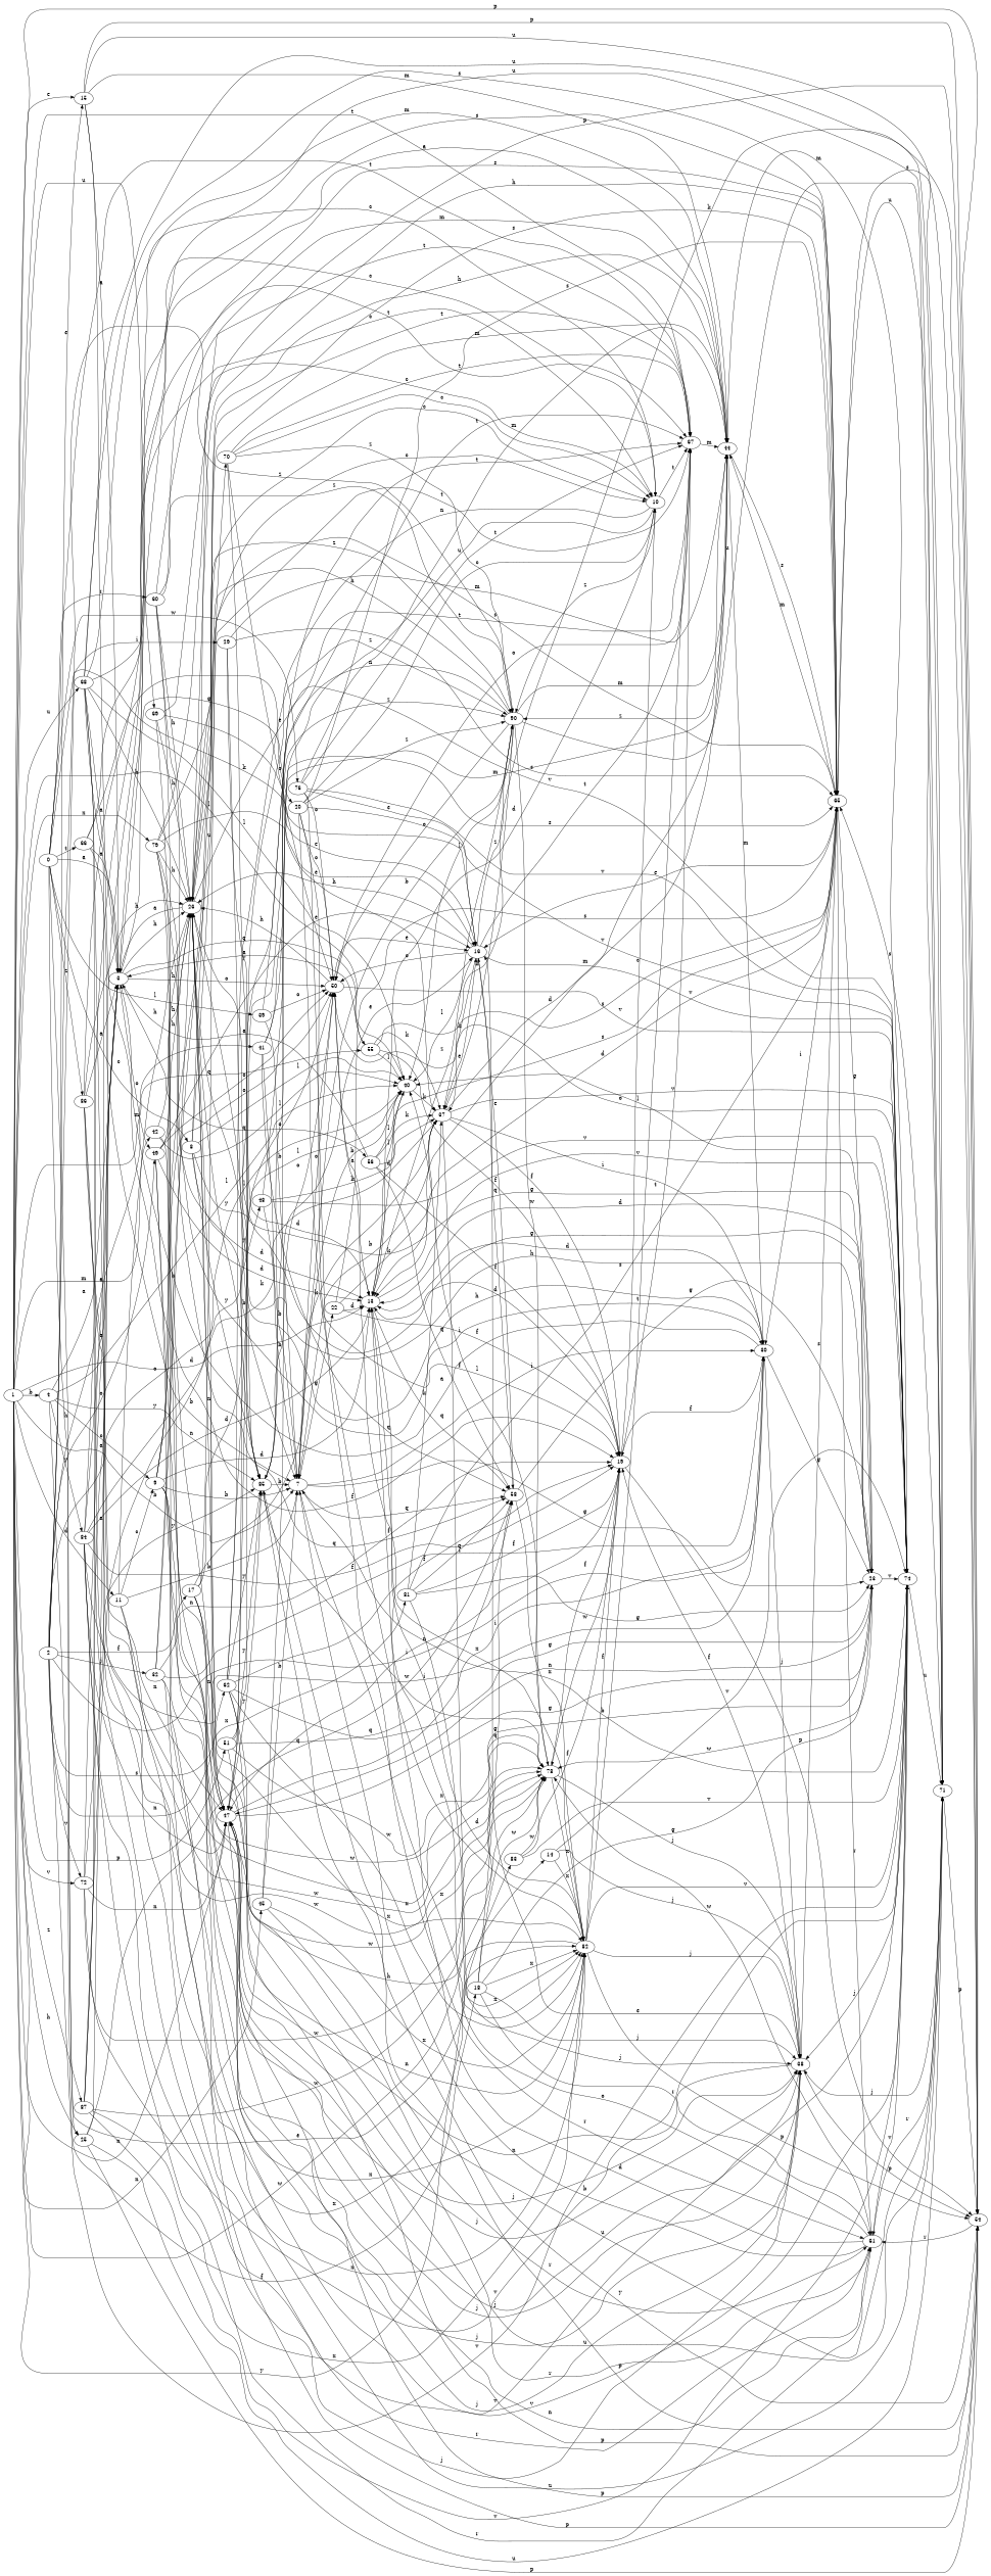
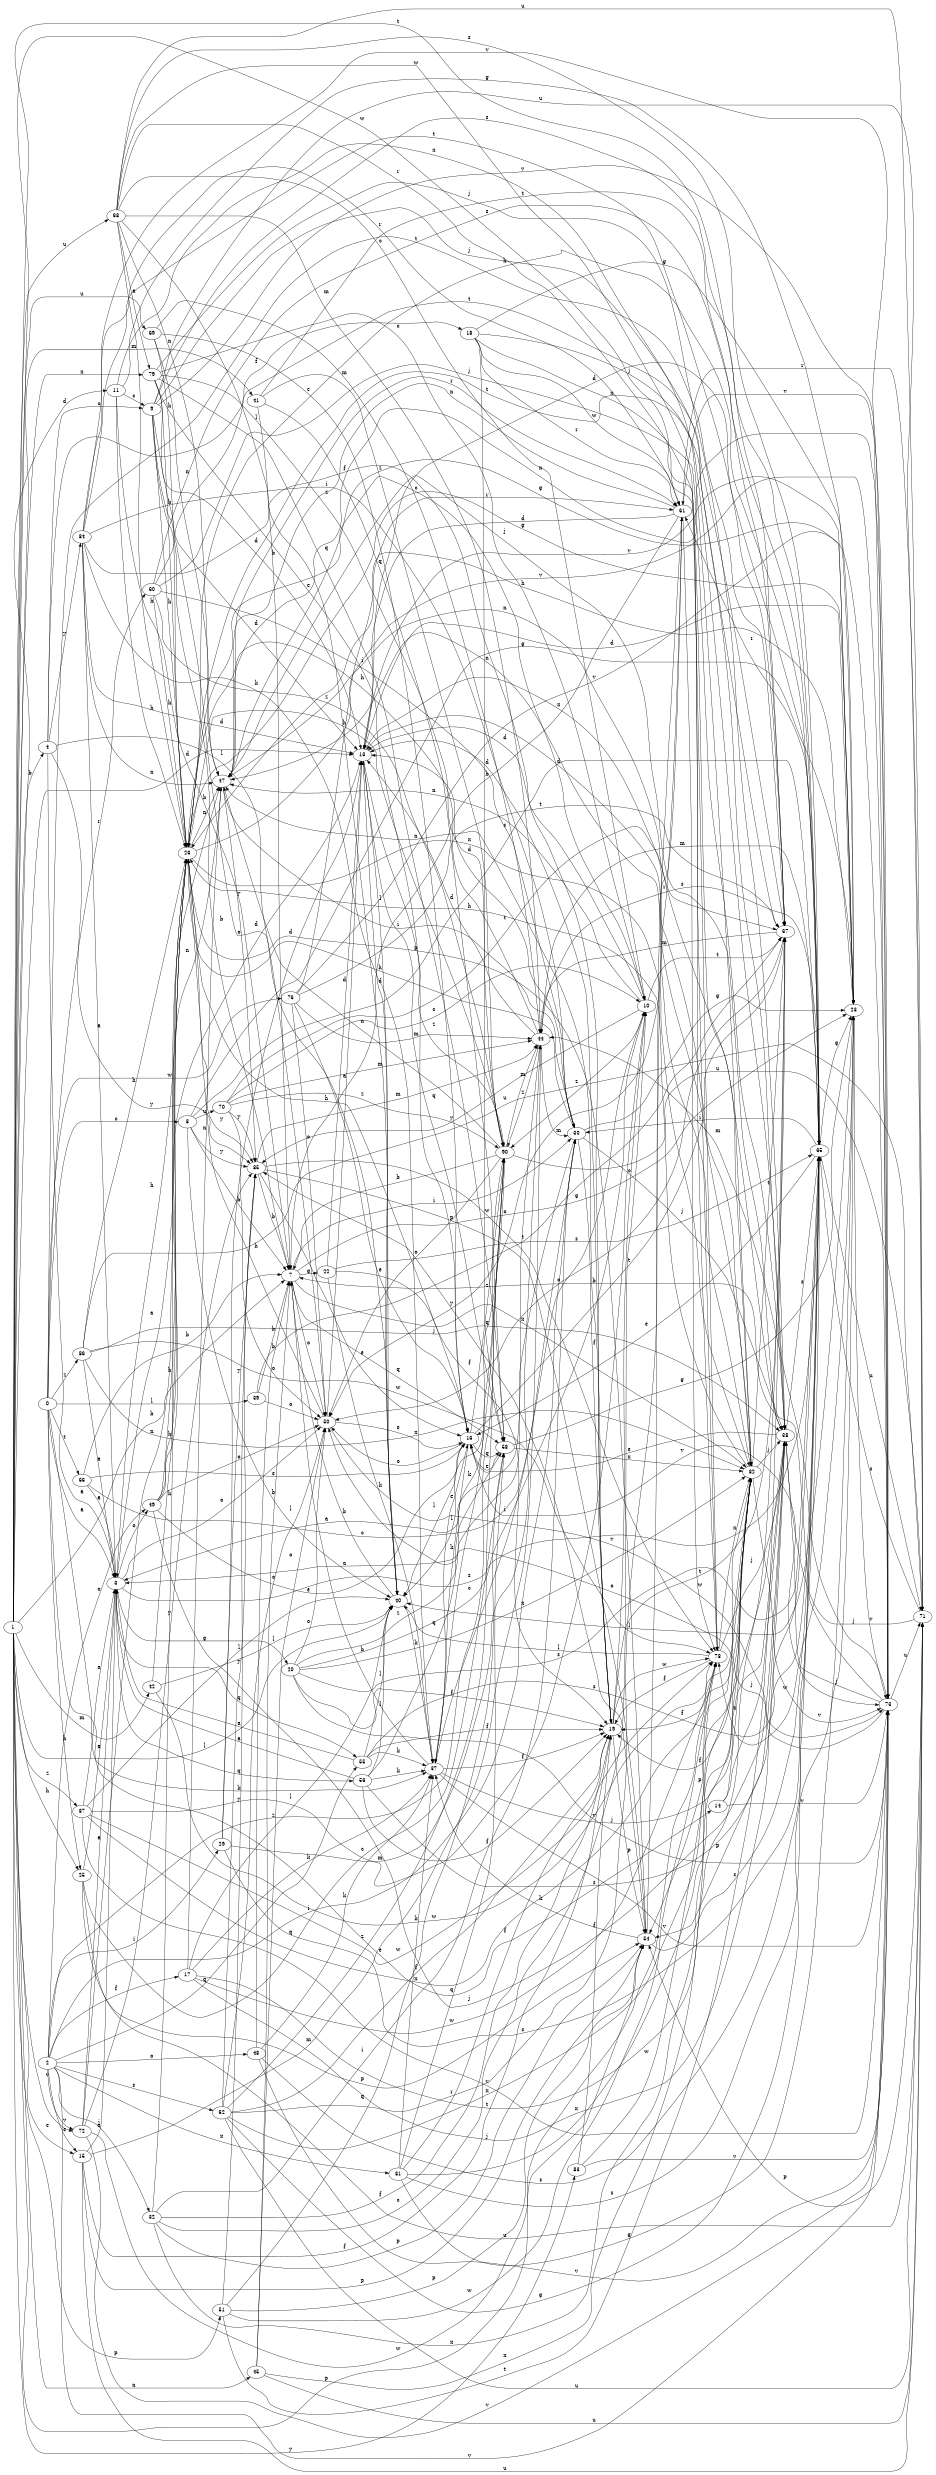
  strict digraph {
    rankdir=LR
    0
    3
    8
    14
    25
    37
    39
    60
    66
    67
    76
    86
    49
    55
    20
    26
    50
    56
    65
    7
    40
    85
    23
    70
-   74
+   74 [label=73]
    82
    n27 [label=38]
    54
    58
    71
    30
    19
    44
    16
    90
    10
    61
    78
    1
    4
    11
    13
    15
    41
    42
    45
    47
    51
    68
    69
    72
    79
    83
    87
    9
    18
    84
    22
    2
    17
    29
    32
    48
    62
    81
    0 -> 3 [label=a]
    0 -> 8 [label=c]
    0 -> 14 [label=e]
    0 -> 25 [label=h]
    0 -> 37 [label=k]
    0 -> 39 [label=l]
    0 -> 60 [label=r]
    0 -> 66 [label=t]
    0 -> 67 [label=t]
    0 -> 76 [label=w]
    0 -> 86 [label=z]
    3 -> 49 [label=o]
    3 -> 55 [label=q]
    3 -> 20 [label=g]
    3 -> 26 [label=h]
    3 -> 50 [label=o]
    3 -> 56 [label=q]
    3 -> 65 [label=s]
    8 -> 65 [label=s]
    8 -> 7 [label=b]
    8 -> 40 [label=l]
    8 -> 85 [label=y]
    8 -> 23 [label=g]
    8 -> 70 [label=u]
    14 -> 74 [label=v]
    14 -> 82 [label=x]
    14 -> n27 [label=j]
    25 -> 3 [label=a]
    25 -> 54 [label=p]
    25 -> 58 [label=q]
    25 -> 71 [label=u]
    37 -> 7 [label=b]
    37 -> 74 [label=v]
    37 -> n27 [label=j]
    37 -> 30 [label=i]
    37 -> 19 [label=f]
-   37 -> 44 [label=m]
    37 -> 16 [label=e]
    39 -> 67 [label=t]
    39 -> 50 [label=o]
    39 -> 7 [label=b]
    60 -> 67 [label=t]
    60 -> 26 [label=h]
    60 -> 65 [label=s]
    60 -> n27 [label=j]
    60 -> 30 [label=i]
    60 -> 90 [label=z]
    66 -> 3 [label=a]
    66 -> 7 [label=b]
    66 -> 16 [label=e]
    66 -> 10 [label=c]
    67 -> 50 [label=o]
    67 -> 44 [label=m]
    76 -> 67 [label=t]
    76 -> 50 [label=o]
    76 -> 74 [label=v]
    76 -> 44 [label=m]
    76 -> 16 [label=e]
    76 -> 61 [label=r]
    86 -> 3 [label=a]
    86 -> 26 [label=h]
    86 -> 82 [label=x]
    86 -> n27 [label=j]
    86 -> 71 [label=u]
    86 -> 78 [label=w]
    49 -> 26 [label=h]
    49 -> 50 [label=o]
    49 -> n27 [label=j]
    49 -> 16 [label=e]
    49 -> 13 [label=d]
    49 -> 47 [label=n]
    55 -> 3 [label=a]
    55 -> 37 [label=k]
    55 -> 65 [label=s]
    55 -> 40 [label=l]
    55 -> 19 [label=f]
    20 -> 50 [label=o]
    20 -> 65 [label=s]
    20 -> 74 [label=v]
    20 -> 82 [label=x]
    20 -> 19 [label=f]
    20 -> 90 [label=z]
    20 -> 10 [label=c]
    26 -> 3 [label=a]
    26 -> 67 [label=t]
    26 -> 85 [label=y]
    26 -> 23 [label=g]
    26 -> 74 [label=v]
    26 -> 82 [label=x]
    26 -> 54 [label=p]
    26 -> 10 [label=c]
    26 -> 47 [label=n]
    50 -> 26 [label=h]
    50 -> 74 [label=v]
    50 -> 16 [label=e]
    50 -> 13 [label=a]
    56 -> 3 [label=a]
    56 -> 37 [label=k]
    56 -> 65 [label=s]
    56 -> 40 [label=l]
    56 -> 58 [label=q]
    56 -> 19 [label=f]
    65 -> 26 [label=h]
    65 -> 23 [label=g]
    65 -> 71 [label=u]
    65 -> 30 [label=i]
    65 -> 44 [label=m]
    65 -> 16 [label=e]
    65 -> 61 [label=r]
    65 -> 13 [label=d]
    7 -> 50 [label=o]
    7 -> 23 [label=g]
    7 -> 82 [label=x]
    7 -> 58 [label=q]
    7 -> 30 [label=i]
    7 -> 22 [label=g]
    40 -> 37 [label=k]
    40 -> 7 [label=b]
    40 -> 13 [label=d]
    85 -> 7 [label=b]
    85 -> 54 [label=p]
    85 -> 44 [label=m]
    85 -> 16 [label=e]
    85 -> 78 [label=w]
    23 -> 26 [label=h]
    23 -> 40 [label=l]
    23 -> 74 [label=v]
    23 -> 78 [label=w]
    23 -> 13 [label=d]
    23 -> 47 [label=n]
    70 -> 67 [label=t]
    70 -> 50 [label=o]
    70 -> 85 [label=y]
    70 -> 44 [label=m]
    70 -> 90 [label=z]
    70 -> 10 [label=c]
    74 -> 50 [label=o]
    74 -> 7 [label=b]
    74 -> n27 [label=j]
    74 -> 71 [label=u]
    74 -> 44 [label=m]
    82 -> 67 [label=t]
    82 -> 26 [label=h]
    82 -> 74 [label=v]
    82 -> n27 [label=j]
    82 -> 54 [label=p]
    82 -> 19 [label=f]
    82 -> 13 [label=d]
    82 -> 47 [label=n]
    n27 -> 65 [label=s]
    n27 -> 54 [label=p]
    n27 -> 19 [label=f]
    n27 -> 16 [label=e]
    n27 -> 47 [label=n]
    54 -> 37 [label=k]
    54 -> 65 [label=s]
    54 -> 85 [label=y]
    54 -> 61 [label=r]
    58 -> 23 [label=g]
    58 -> 82 [label=x]
    58 -> 16 [label=e]
    71 -> 65 [label=s]
    71 -> n27 [label=j]
    71 -> 54 [label=p]
    71 -> 61 [label=r]
    30 -> 3 [label=a]
    30 -> 26 [label=h]
    30 -> 23 [label=g]
    30 -> n27 [label=j]
    30 -> 19 [label=f]
    30 -> 13 [label=d]
    19 -> 67 [label=t]
    19 -> 54 [label=p]
    19 -> 10 [label=c]
    19 -> 78 [label=w]
    19 -> 13 [label=d]
    19 -> 47 [label=n]
    44 -> 3 [label=a]
    44 -> 26 [label=h]
    44 -> 65 [label=s]
    44 -> 30 [label=m]
    44 -> 90 [label=z]
    44 -> 13 [label=d]
    16 -> 37 [label=k]
    16 -> 67 [label=t]
    16 -> 26 [label=h]
    16 -> 50 [label=o]
    16 -> 40 [label=l]
    16 -> 74 [label=v]
    16 -> 58 [label=q]
    16 -> 90 [label=z]
    90 -> 37 [label=k]
    90 -> 26 [label=h]
    90 -> 50 [label=o]
    90 -> 7 [label=b]
    90 -> 40 [label=l]
    90 -> 71 [label=u]
    90 -> 44 [label=m]
-   90 -> 78 [label=w]
    90 -> 47 [label=n]
    10 -> 67 [label=t]
-   10 -> 85 [label=u]
+   10 -> 85 [label=y]
    10 -> 90 [label=z]
    10 -> 13 [label=d]
    10 -> 47 [label=n]
    61 -> 50 [label=o]
    61 -> 7 [label=b]
    61 -> 74 [label=v]
    61 -> 78 [label=w]
    61 -> 13 [label=d]
    61 -> 47 [label=n]
    78 -> 40 [label=l]
    78 -> 82 [label=x]
    78 -> n27 [label=j]
    78 -> 19 [label=f]
    1 -> 25 [label=h]
    1 -> 67 [label=t]
    1 -> 7 [label=b]
    1 -> 40 [label=l]
    1 -> 54 [label=p]
    1 -> 78 [label=w]
    1 -> 4 [label=b]
    1 -> 11 [label=d]
    1 -> 13 [label=d]
    1 -> 15 [label=e]
    1 -> 41 [label=m]
    1 -> 42 [label=m]
    1 -> 45 [label=n]
-   1 -> 47 [label=n]
    1 -> 51 [label=p]
    1 -> 68 [label=u]
    1 -> 69 [label=u]
    1 -> 72 [label=v]
    1 -> 79 [label=x]
    1 -> 83 [label=y]
    1 -> 87 [label=z]
    4 -> 3 [label=a]
    4 -> 40 [label=l]
    4 -> 85 [label=y]
    4 -> 9 [label=c]
    4 -> 18 [label=f]
    4 -> 84 [label=y]
    11 -> 26 [label=h]
    11 -> 7 [label=b]
    11 -> 23 [label=g]
    11 -> 82 [label=x]
    11 -> 9 [label=c]
    13 -> 40 [label=l]
    13 -> 74 [label=v]
    13 -> 82 [label=x]
    13 -> 58 [label=q]
    13 -> 90 [label=z]
    15 -> 3 [label=a]
    15 -> 54 [label=p]
    15 -> 71 [label=u]
    15 -> 19 [label=f]
    15 -> 44 [label=m]
    41 -> 67 [label=t]
    41 -> 7 [label=b]
    41 -> 58 [label=q]
    41 -> 90 [label=z]
    42 -> 26 [label=h]
    42 -> 40 [label=l]
    42 -> 78 [label=w]
    45 -> 50 [label=o]
    45 -> 7 [label=b]
    45 -> 82 [label=x]
    45 -> 71 [label=u]
    47 -> 85 [label=y]
    47 -> 23 [label=g]
    47 -> n27 [label=j]
-   47 -> 54 [label=p]
    47 -> 30 [label=i]
    47 -> 61 [label=r]
    51 -> 67 [label=t]
    51 -> 85 [label=y]
    51 -> 54 [label=p]
    51 -> 58 [label=q]
    51 -> 78 [label=w]
-   68 -> 3 [label=a]
+   68 -> 79 [label=a]
    68 -> 26 [label=h]
    68 -> 65 [label=s]
    68 -> 40 [label=l]
    68 -> 71 [label=u]
    68 -> 44 [label=m]
    68 -> 10 [label=c]
    68 -> 61 [label=r]
    68 -> 78 [label=w]
    68 -> 47 [label=n]
    69 -> 26 [label=h]
    69 -> 44 [label=m]
    69 -> 16 [label=e]
    69 -> 47 [label=n]
    72 -> 3 [label=a]
    72 -> 85 [label=y]
    72 -> 74 [label=v]
    72 -> 78 [label=w]
    72 -> 47 [label=n]
    79 -> 26 [label=h]
    79 -> n27 [label=j]
    79 -> 58 [label=q]
    79 -> 16 [label=e]
    79 -> 90 [label=z]
    79 -> 10 [label=c]
    79 -> 13 [label=d]
    83 -> 74 [label=v]
    83 -> 19 [label=f]
    83 -> 78 [label=w]
    87 -> 3 [label=a]
    87 -> 40 [label=l]
    87 -> 74 [label=v]
    87 -> 82 [label=x]
    87 -> 10 [label=c]
    87 -> 78 [label=w]
    9 -> 26 [label=h]
    9 -> 50 [label=o]
    9 -> 65 [label=s]
    9 -> 7 [label=b]
    9 -> 74 [label=v]
    9 -> n27 [label=j]
    9 -> 71 [label=u]
    9 -> 13 [label=d]
    18 -> 23 [label=g]
    18 -> 82 [label=x]
    18 -> n27 [label=j]
    18 -> 58 [label=q]
    18 -> 61 [label=r]
    18 -> 78 [label=w]
    84 -> 3 [label=a]
    84 -> 37 [label=k]
    84 -> 67 [label=t]
    84 -> 74 [label=v]
    84 -> 30 [label=i]
    84 -> 19 [label=f]
    84 -> 61 [label=r]
    84 -> 13 [label=d]
    84 -> 47 [label=n]
    22 -> 37 [label=k]
    22 -> 65 [label=s]
    22 -> 19 [label=f]
    22 -> 13 [label=d]
    2 -> 49 [label=o]
    2 -> 55 [label=q]
    2 -> 74 [label=v]
    2 -> 30 [label=i]
    2 -> 90 [label=z]
    2 -> 15 [label=e]
    2 -> 72 [label=v]
    2 -> 17 [label=f]
    2 -> 29 [label=i]
    2 -> 32 [label=j]
    2 -> 48 [label=o]
    2 -> 62 [label=s]
    2 -> 81 [label=x]
    17 -> 37 [label=k]
    17 -> 67 [label=t]
    17 -> 40 [label=l]
    17 -> n27 [label=j]
    17 -> 78 [label=w]
    17 -> 47 [label=n]
    29 -> 65 [label=s]
    29 -> 85 [label=y]
    29 -> 44 [label=m]
    29 -> 13 [label=d]
    32 -> 26 [label=h]
    32 -> 82 [label=x]
    32 -> 54 [label=p]
    32 -> 30 [label=i]
    32 -> 19 [label=f]
    32 -> 10 [label=c]
    48 -> 37 [label=k]
    48 -> 65 [label=s]
    48 -> 7 [label=b]
    48 -> 74 [label=v]
    62 -> 50 [label=o]
    62 -> 85 [label=y]
    62 -> 23 [label=g]
    62 -> 82 [label=x]
    62 -> 71 [label=u]
    62 -> 19 [label=f]
    62 -> 90 [label=z]
    62 -> 61 [label=r]
    81 -> 37 [label=k]
    81 -> 65 [label=s]
    81 -> 23 [label=g]
    81 -> 82 [label=x]
    81 -> 58 [label=q]
    81 -> 19 [label=f]
  }
